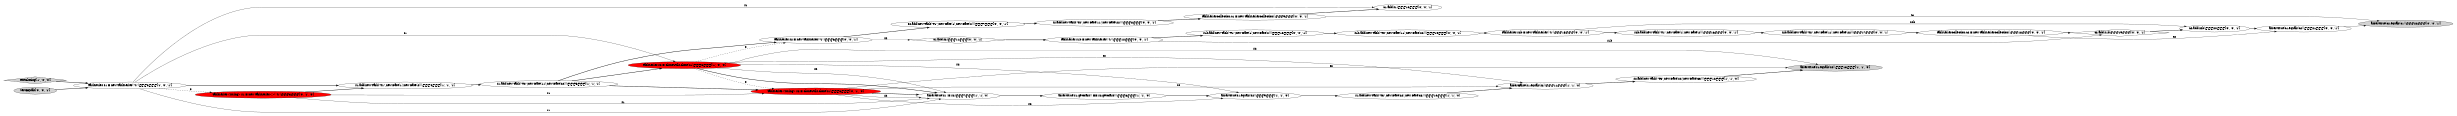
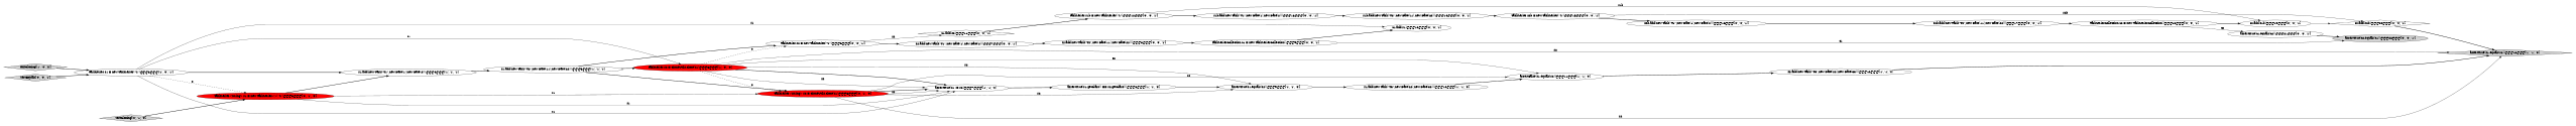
  digraph {
    rankdir=LR
    node [fillcolor=white shape=ellipse style=filled]
    edge [style=bold]
    n1 [label="c1.add(s1)@@@10@@@['0', '0', '1']"]
    n2 [label="c1.add(s2)@@@11@@@['0', '0', '1']" shape=diamond]
    n3 [label="TaskSeries s1b = new TaskSeries(\"S\")@@@12@@@['0', '0', '1']"]
    n4 [label="TaskSeriesCollection c1 = new TaskSeriesCollection()@@@9@@@['0', '0', '1']"]
    n5 [fillcolor=lightgray label="assertTrue(c2.equals(c1))@@@22@@@['0', '0', '1']"]
    n6 [label="s2b.add(new Task(\"T2\",new Date(11),new Date(22)))@@@17@@@['0', '0', '1']"]
    n7 [label="TaskSeriesCollection c2 = new TaskSeriesCollection()@@@18@@@['0', '0', '1']"]
-   n8 [label="c2.add(s1b)@@@19@@@['0', '0', '1']" shape=diamond]
+   n8 [label="c2.add(s1b)@@@19@@@['0', '0', '1']"]
    n9 [label="assertTrue(c1.equals(c2))@@@21@@@['0', '0', '1']"]
    n10 [label="s1.add(new Task(\"T3\",new Date(22),new Date(33)))@@@10@@@['1', '1', '0']"]
    n11 [label="assertFalse(s1.equals(s2))@@@11@@@['1', '1', '0']"]
    n12 [label="s2.add(new Task(\"T3\",new Date(22),new Date(33)))@@@12@@@['1', '1', '0']"]
-   n13 [fillcolor=lightgray label="assertTrue(s1.equals(s2))@@@13@@@['1', '1', '0']"]
+   n13 [fillcolor=lightgray label="assertTrue(s1.equals(s2))@@@13@@@['1', '1', '0']" shape=diamond]
    n14 [fillcolor=lightgray label="testCloning['1', '0', '0']" shape=diamond]
    n15 [label="TaskSeries s1 = new TaskSeries(\"S\")@@@3@@@['1', '0', '1']"]
    n16 [fillcolor=red label="TaskSeries<String> s1 = new TaskSeries<>(\"S\")@@@3@@@['0', '1', '0']"]
    n17 [label="s1.add(new Task(\"T1\",new Date(1),new Date(2)))@@@4@@@['1', '1', '1']"]
    n18 [label="assertTrue(s1 != s2)@@@7@@@['1', '1', '0']"]
    n19 [fillcolor=red label="TaskSeries s2 = CloneUtils.clone(s1)@@@6@@@['1', '0', '0']"]
    n20 [label="s1b.add(new Task(\"T2\",new Date(11),new Date(22)))@@@14@@@['0', '0', '1']"]
    n21 [label="TaskSeries s2b = new TaskSeries(\"S\")@@@15@@@['0', '0', '1']"]
    n22 [label="s2b.add(new Task(\"T1\",new Date(1),new Date(2)))@@@16@@@['0', '0', '1']"]
-   n23 [label="c2.add(s2b)@@@20@@@['0', '0', '1']"]
+   n23 [label="c2.add(s2b)@@@20@@@['0', '0', '1']" shape=diamond]
    n24 [label="s1b.add(new Task(\"T1\",new Date(1),new Date(2)))@@@13@@@['0', '0', '1']"]
    n25 [fillcolor=red label="TaskSeries<String> s2 = CloneUtils.clone(s1)@@@6@@@['0', '1', '0']"]
    n26 [label="assertTrue(s1.equals(s2))@@@9@@@['1', '1', '0']"]
    n27 [label="s1.add(new Task(\"T2\",new Date(11),new Date(22)))@@@5@@@['1', '1', '1']"]
    n28 [label="assertTrue(s1.getClass() == s2.getClass())@@@8@@@['1', '1', '0']"]
    n29 [label="TaskSeries s2 = new TaskSeries(\"S\")@@@6@@@['0', '0', '1']"]
-   n30 [fillcolor=lightgray label="testEquals['0', '0', '1']"]
+   n30 [fillcolor=lightgray label="testEquals['0', '0', '1']" shape=diamond]
    n31 [label="s2.add(new Task(\"T1\",new Date(1),new Date(2)))@@@7@@@['0', '0', '1']"]
    n32 [label="s2.add(new Task(\"T2\",new Date(11),new Date(22)))@@@8@@@['0', '0', '1']"]
+   n33 [fillcolor=lightgray label="testCloning['0', '1', '0']" shape=diamond]
    n2 -> n3
    n3 -> n8 [label=s1b style=solid]
    n3 -> n24
    n4 -> n1
    n4 -> n5 [label=c1 style=solid]
    n6 -> n7
    n7 -> n8
    n7 -> n9 [label=c2 style=solid]
-   n8 -> n23
-   n9 -> n5 [style=solid]
+   n8 -> n23 [style=solid]
+   n9 -> n5
    n10 -> n11
    n11 -> n12
    n12 -> n13
    n14 -> n15
    n15 -> n1 [label=s1 style=solid]
    n15 -> n16 [label=0 style=dashed]
    n15 -> n17
    n15 -> n18 [label=s1 style=solid]
    n15 -> n19 [label=s1 style=solid]
    n16 -> n17
    n16 -> n18 [label=s1 style=solid]
    n16 -> n25 [label=s1 style=solid]
    n17 -> n27
    n18 -> n28
    n19 -> n11 [label=s2 style=solid]
    n19 -> n13 [label=s2 style=solid]
    n19 -> n18 [label=s2 style=solid]
    n19 -> n18
    n19 -> n25 [label=0 style=dashed]
    n19 -> n26 [label=s2 style=solid]
    n19 -> n29 [label=0 style=dashed]
    n20 -> n21
    n21 -> n22
    n21 -> n23 [label=s2b style=solid]
    n22 -> n6
-   n23 -> n9
+   n23 -> n13
    n24 -> n20
    n25 -> n11 [label=s2 style=solid]
    n25 -> n13 [label=s2 style=solid]
    n25 -> n18 [label=s2 style=solid]
    n25 -> n18
    n25 -> n26 [label=s2 style=solid]
    n26 -> n10
    n27 -> n19
    n27 -> n25
    n27 -> n29
    n28 -> n26
    n29 -> n2 [label=s2 style=solid]
    n29 -> n31
    n30 -> n15
    n31 -> n32
    n32 -> n4
+   n33 -> n16
  }
